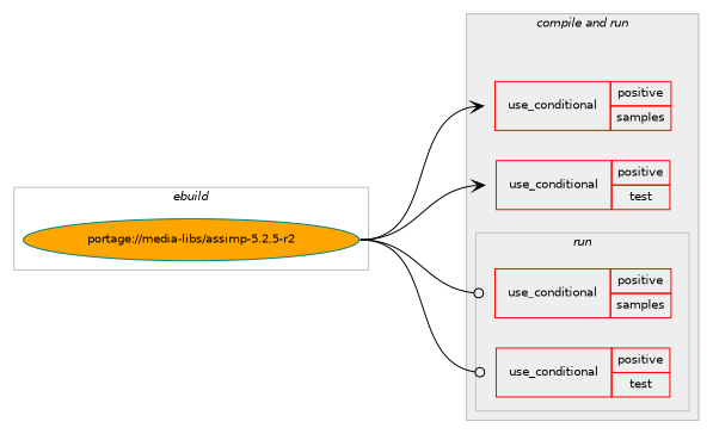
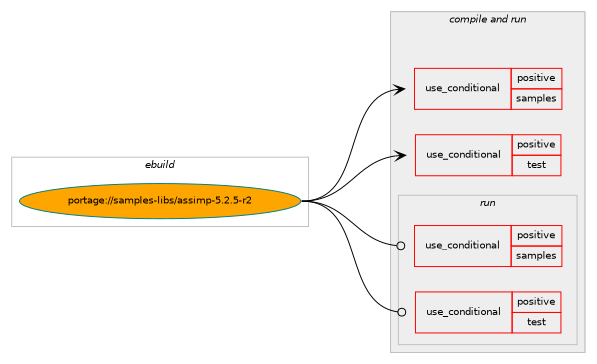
  digraph {
    compound=true
    concentrate=true
    fontname=Helvetica
    fontsize=10
    newrank=true
    rankdir=LR
    ranksep=1.5
    node [color=red fontname=Helvetica fontsize=10 shape=none]
    edge [arrowhead=vee headport=w style=solid tailport=e weight=20]
-   n1 [color=teal label="portage://media-libs/assimp-5.2.5-r2" width=4 style=filled fillcolor=orange shape=""]
+   n1 [color=teal label="portage://samples-libs/assimp-5.2.5-r2" width=4 style=filled fillcolor=orange shape=""]
    n2 [label=<<TABLE BORDER="0" CELLBORDER="1" CELLSPACING="0" CELLPADDING="4"><TR><TD ROWSPAN="3" CELLPADDING="10">use_conditional</TD></TR><TR><TD>positive</TD></TR><TR><TD>samples</TD></TR></TABLE>>]
    n3 [label=<<TABLE BORDER="0" CELLBORDER="1" CELLSPACING="0" CELLPADDING="4"><TR><TD ROWSPAN="3" CELLPADDING="10">use_conditional</TD></TR><TR><TD>positive</TD></TR><TR><TD>test</TD></TR></TABLE>>]
    n4 [label=<<TABLE BORDER="0" CELLBORDER="1" CELLSPACING="0" CELLPADDING="4"><TR><TD ROWSPAN="3" CELLPADDING="10">use_conditional</TD></TR><TR><TD>positive</TD></TR><TR><TD>samples</TD></TR></TABLE>>]
    n5 [label=<<TABLE BORDER="0" CELLBORDER="1" CELLSPACING="0" CELLPADDING="4"><TR><TD ROWSPAN="3" CELLPADDING="10">use_conditional</TD></TR><TR><TD>positive</TD></TR><TR><TD>test</TD></TR></TABLE>>]
    subgraph cluster_1 {
      color=gray
      label=<<i>ebuild</i>>
      rank=same
      n1
    }
    subgraph cluster_2 {
      color=gray
      label=<<i>dependencies</i>>
      subgraph cluster_3 {
        color=gray
        fillcolor="#eeeeee"
        label=<<i>compile</i>>
        style=filled
        subgraph sub_4 {
          color=gray
          fillcolor="#eeeeee"
          label=<<i>compile</i>>
          style=filled
          n2
        }
        subgraph sub_5 {
          color=gray
          fillcolor="#eeeeee"
          label=<<i>compile</i>>
          style=filled
          n3
        }
      }
      subgraph cluster_6 {
        color=gray
        fillcolor="#eeeeee"
        label=<<i>compile and run</i>>
        style=filled
      }
      subgraph cluster_7 {
        color=gray
        fillcolor="#eeeeee"
        label=<<i>run</i>>
        style=filled
        subgraph sub_8 {
          color=gray
          fillcolor="#eeeeee"
          label=<<i>run</i>>
          style=filled
          n4
        }
        subgraph sub_9 {
          color=gray
          fillcolor="#eeeeee"
          label=<<i>run</i>>
          style=filled
          n5
        }
      }
    }
    subgraph cluster_10 {
      color=gray
      label=<<i>candidates</i>>
      rank=same
    }
    n1 -> n2
    n1 -> n3
    n1 -> n4 [arrowhead=odot]
    n1 -> n5 [arrowhead=odot]
  }
